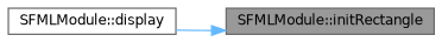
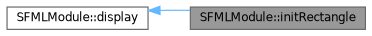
  digraph {
    rankdir=RL
    node [fontname=Helvetica fontsize=10 shape=box style=filled]
    n1 [color=gray40 fillcolor=grey60 fontcolor=black height=0.2 label="SFMLModule::initRectangle" width=0.4]
    n2 [color=grey40 fillcolor=white height=0.2 label="SFMLModule::display" width=0.4]
-   n1 -> n2 [color=steelblue1 dir=back fontname=Helvetica fontsize=10 labelfontname=Helvetica labelfontsize=10 style=solid]
+   n2 -> n1 [color=steelblue1 dir=back fontname=Helvetica fontsize=10 labelfontname=Helvetica labelfontsize=10 style=solid]
  }
